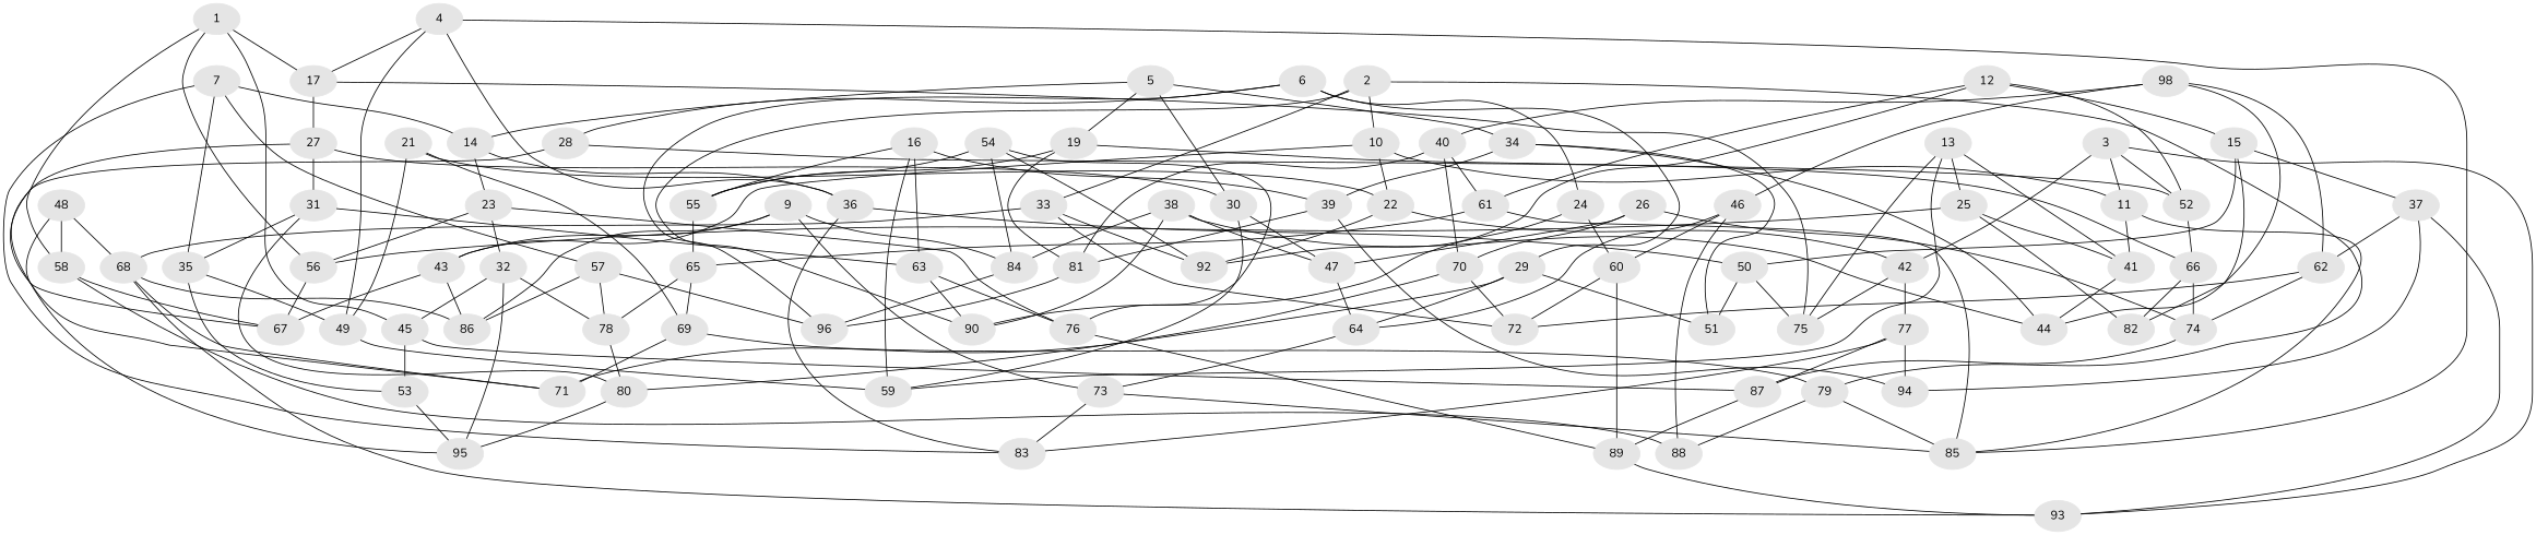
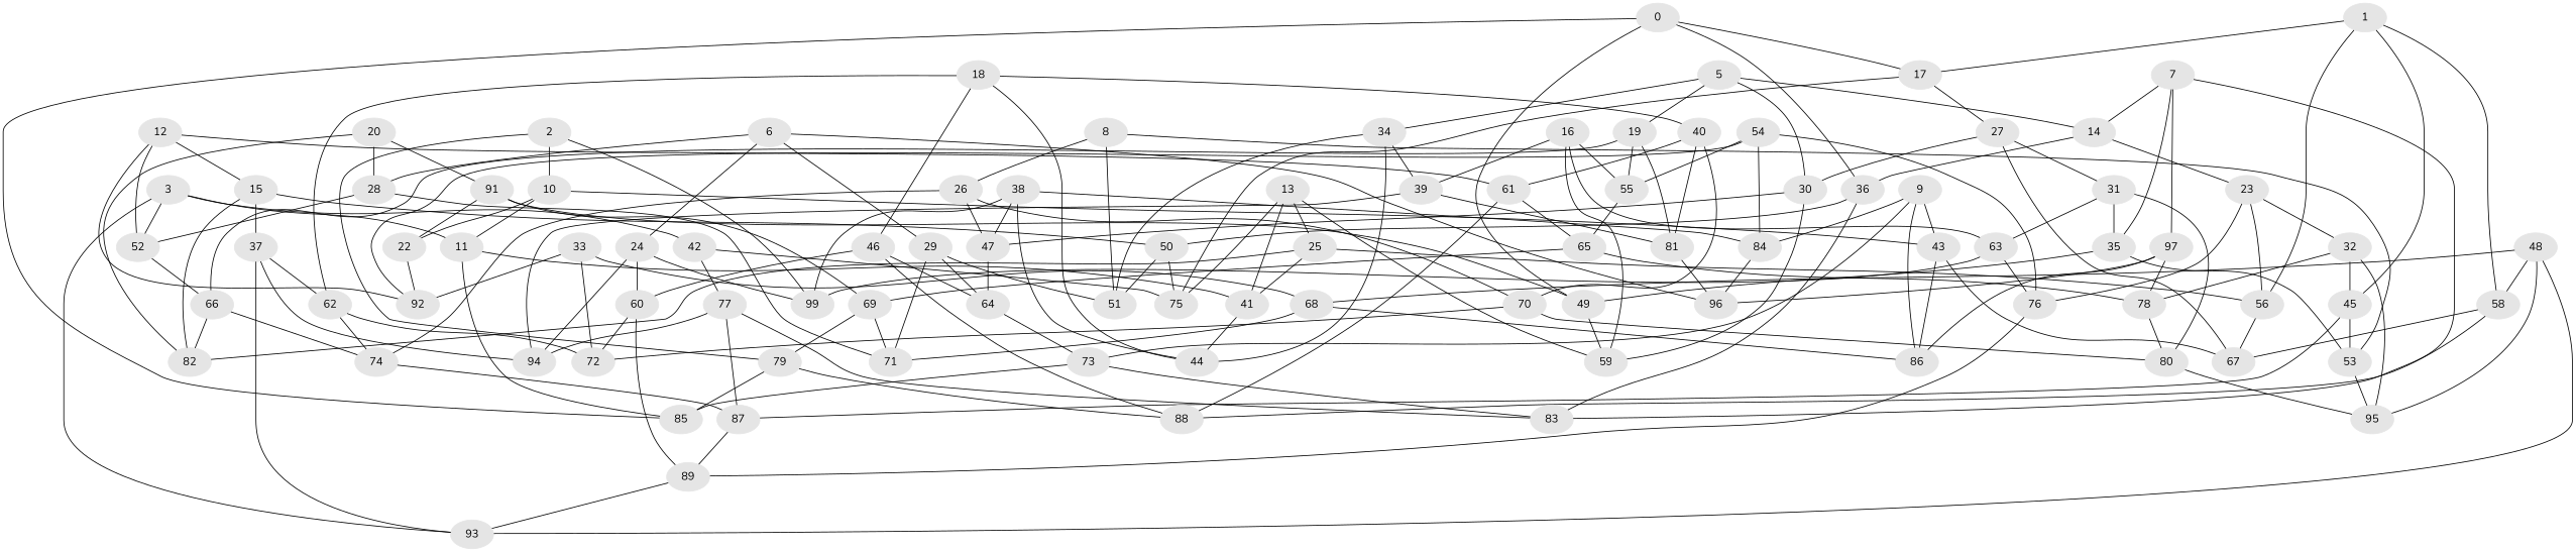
  graph {
    fontname=Nunito
    node [color=gray90 fontname=Nunito style=filled]
    edge [fontname=Nunito]
    1
    17
    45
    56
    58
    75
    27
    53
    87
    67
    88
    2
    10
    33
    79
-   90
+   90 [label=99]
    11
    43
    22
    92
    68
    72
    85
    3
    42
    52
    93
    41
    77
    66
-   4
+   4 [label=0]
    36
    49
    83
    50
    59
    5
    14
    19
    30
    34
    23
    55
    81
    47
    51
    39
    44
    6
    24
    28
    29
    n53 [label=96]
    60
    94
    71
    64
    7
    35
-   57
+   57 [label=97]
    86
    78
+   8
    26
+   20
    82
-   21
+   21 [label=91]
    70
    74
    95
    9
    73
    84
    12
    15
    61
    37
    65
    13
    25
    32
    76
    62
    16
    63
    31
-   18 [label=98]
+   18
    40
    46
    69
    89
    80
    38
    48
    54
    1 -- 17
    1 -- 45
    1 -- 56
    1 -- 58
    17 -- 75
    17 -- 27
    45 -- 53
    45 -- 87
    56 -- 67
    58 -- 67
    58 -- 88
    27 -- 67
    27 -- 30
    27 -- 31
    53 -- 95
    87 -- 89
    2 -- 10
-   2 -- 33
    2 -- 79
    2 -- 90
    10 -- 11
    10 -- 43
    10 -- 22
    33 -- 92
    33 -- 68
    33 -- 72
    79 -- 88
    79 -- 85
    11 -- 85
    11 -- 41
    43 -- 67
    43 -- 86
    22 -- 92
-   22 -- 42
    68 -- 71
    68 -- 86
    3 -- 11
    3 -- 42
    3 -- 52
    3 -- 93
    42 -- 75
    42 -- 77
    52 -- 66
    41 -- 44
    77 -- 87
    77 -- 83
    77 -- 94
    66 -- 82
    66 -- 74
    4 -- 17
    4 -- 85
    4 -- 36
    4 -- 49
    36 -- 83
    36 -- 50
    49 -- 59
    50 -- 75
    50 -- 51
    5 -- 14
    5 -- 19
    5 -- 30
    5 -- 34
    14 -- 36
    14 -- 23
    19 -- 66
    19 -- 55
    19 -- 81
    30 -- 59
    30 -- 47
    34 -- 51
    34 -- 39
    34 -- 44
    23 -- 56
    23 -- 32
    23 -- 76
    55 -- 65
    81 -- n53
    47 -- 64
    39 -- 81
    39 -- 94
    6 -- 24
    6 -- 28
    6 -- 29
    6 -- n53
    24 -- 90
    24 -- 60
+   24 -- 94
    28 -- 52
    28 -- 71
    29 -- 51
    29 -- 71
    29 -- 64
    60 -- 72
    60 -- 89
    64 -- 73
    7 -- 83
    7 -- 14
    7 -- 35
    7 -- 57
    35 -- 53
    35 -- 49
    57 -- n53
    57 -- 86
    57 -- 78
    78 -- 80
+   8 -- 53
+   8 -- 51
+   8 -- 26
    26 -- 47
    26 -- 70
    26 -- 74
+   20 -- 28
+   20 -- 82
+   20 -- 21
    21 -- 22
    21 -- 49
    21 -- 69
    70 -- 72
    70 -- 80
    74 -- 87
    9 -- 43
    9 -- 86
    9 -- 73
    9 -- 84
    73 -- 85
    73 -- 83
    84 -- n53
    12 -- 92
    12 -- 52
    12 -- 15
    12 -- 61
    15 -- 50
    15 -- 82
    15 -- 37
-   61 -- 85
+   61 -- 88
    61 -- 65
    37 -- 93
    37 -- 94
    37 -- 62
    65 -- 78
    65 -- 69
    13 -- 75
    13 -- 41
    13 -- 59
    13 -- 25
    25 -- 56
    25 -- 41
    25 -- 82
    32 -- 45
    32 -- 78
    32 -- 95
    76 -- 89
    62 -- 72
    62 -- 74
    16 -- 59
    16 -- 55
    16 -- 39
    16 -- 63
    63 -- 90
    63 -- 76
    31 -- 35
    31 -- 63
    31 -- 80
    18 -- 44
    18 -- 62
    18 -- 40
    18 -- 46
    40 -- 81
    40 -- 70
    40 -- 61
    46 -- 88
    46 -- 60
    46 -- 64
    69 -- 79
    69 -- 71
    89 -- 93
    80 -- 95
    38 -- 90
    38 -- 47
    38 -- 44
    38 -- 84
    48 -- 58
    48 -- 68
-   68 -- 93
+   48 -- 93
    48 -- 95
    54 -- 92
    54 -- 55
    54 -- 84
    54 -- 76
  }
